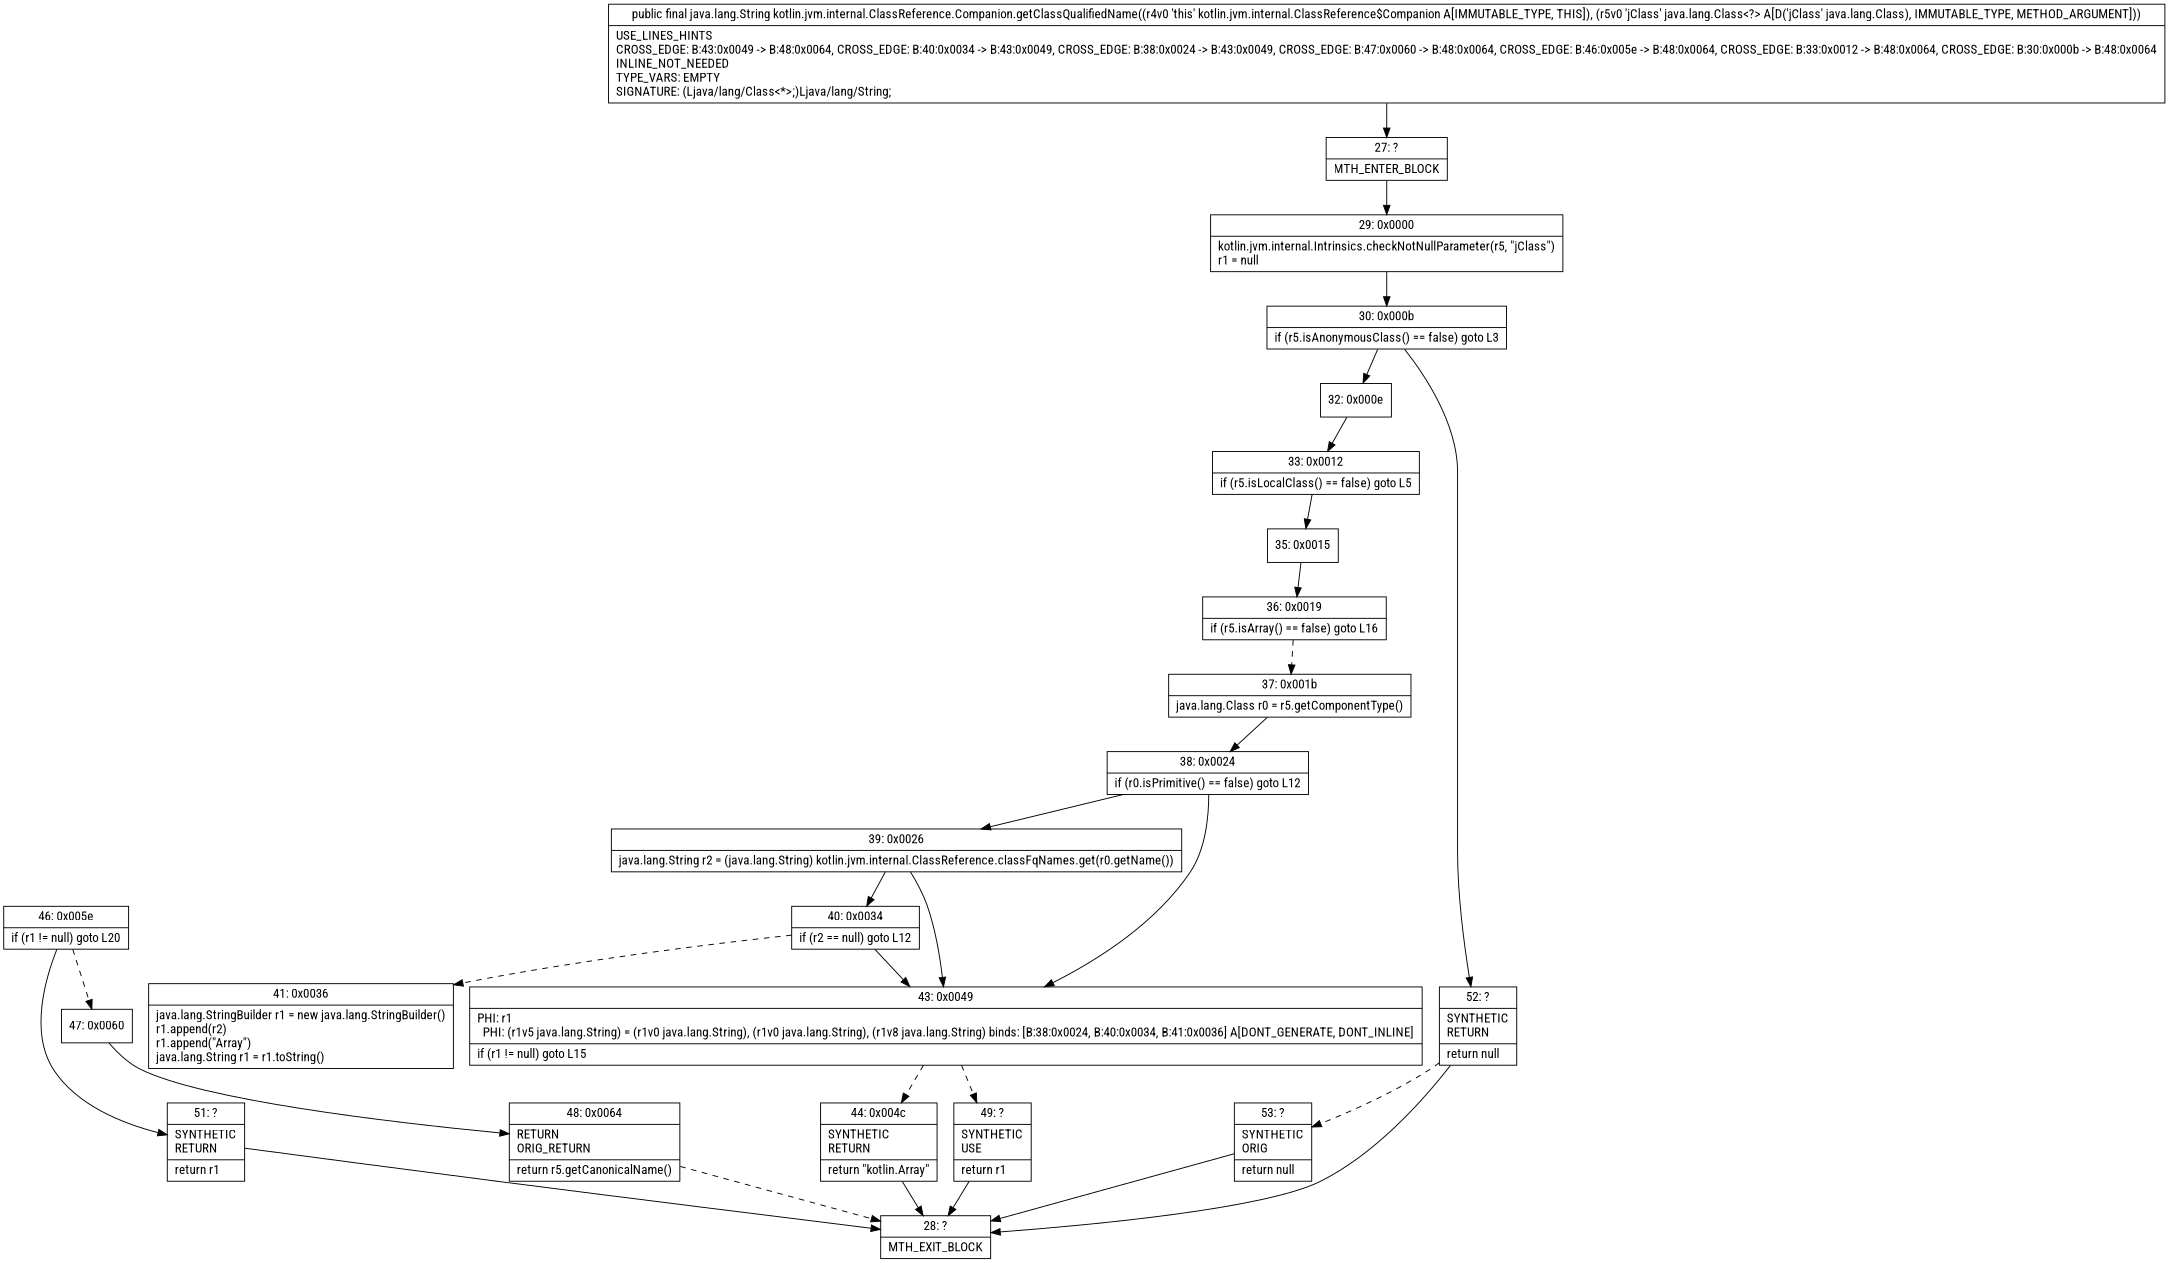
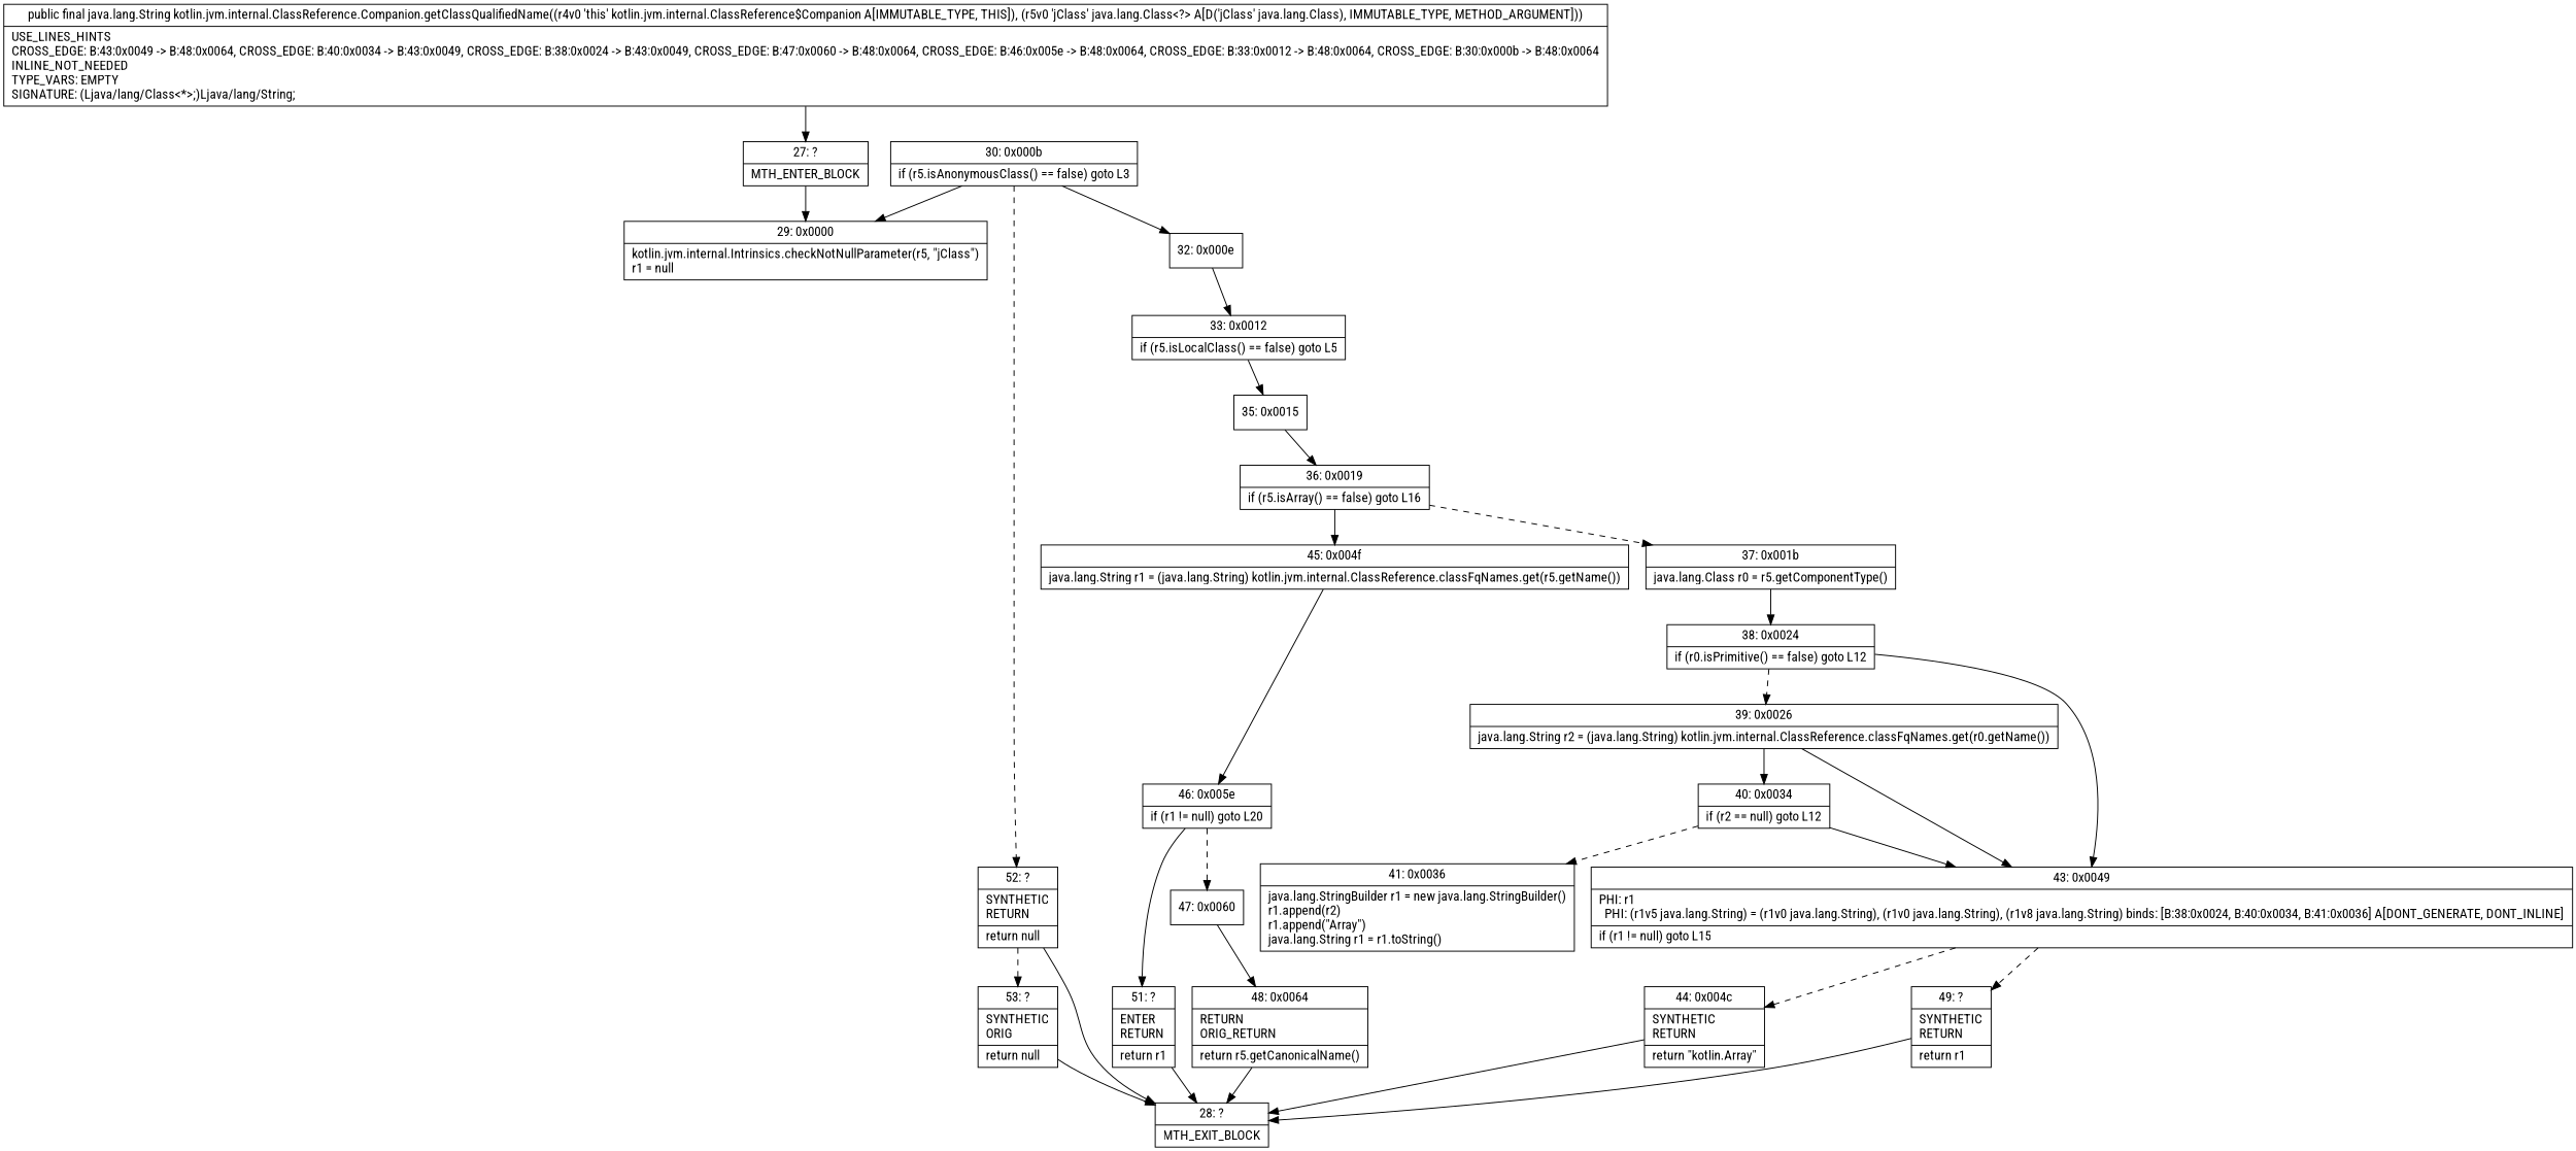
  digraph {
    fontname="Roboto Condensed"
    node [fontname="Roboto Condensed" shape=record]
    edge [fontname="Roboto Condensed"]
    n1 [label="{27\:\ ?|MTH_ENTER_BLOCK\l}"]
    n2 [label="{29\:\ 0x0000|kotlin.jvm.internal.Intrinsics.checkNotNullParameter(r5, \"jClass\")\lr1 = null\l}"]
    n3 [label="{30\:\ 0x000b|if (r5.isAnonymousClass() == false) goto L3\l}"]
    n4 [label="{32\:\ 0x000e}"]
    n5 [label="{52\:\ ?|SYNTHETIC\lRETURN\l|return null\l}"]
    n6 [label="{33\:\ 0x0012|if (r5.isLocalClass() == false) goto L5\l}"]
    n7 [label="{53\:\ ?|SYNTHETIC\lORIG\l|return null\l}"]
    n8 [label="{28\:\ ?|MTH_EXIT_BLOCK\l}"]
    n9 [label="{35\:\ 0x0015}"]
    n10 [label="{36\:\ 0x0019|if (r5.isArray() == false) goto L16\l}"]
    n11 [label="{37\:\ 0x001b|java.lang.Class r0 = r5.getComponentType()\l}"]
+   n12 [label="{45\:\ 0x004f|java.lang.String r1 = (java.lang.String) kotlin.jvm.internal.ClassReference.classFqNames.get(r5.getName())\l}"]
    n13 [label="{38\:\ 0x0024|if (r0.isPrimitive() == false) goto L12\l}"]
    n14 [label="{46\:\ 0x005e|if (r1 != null) goto L20\l}"]
    n15 [label="{39\:\ 0x0026|java.lang.String r2 = (java.lang.String) kotlin.jvm.internal.ClassReference.classFqNames.get(r0.getName())\l}"]
    n16 [label="{43\:\ 0x0049|PHI: r1 \l  PHI: (r1v5 java.lang.String) = (r1v0 java.lang.String), (r1v0 java.lang.String), (r1v8 java.lang.String) binds: [B:38:0x0024, B:40:0x0034, B:41:0x0036] A[DONT_GENERATE, DONT_INLINE]\l|if (r1 != null) goto L15\l}"]
    n17 [label="{40\:\ 0x0034|if (r2 == null) goto L12\l}"]
    n18 [label="{44\:\ 0x004c|SYNTHETIC\lRETURN\l|return \"kotlin.Array\"\l}"]
-   n19 [label="{49\:\ ?|SYNTHETIC\lUSE\l|return r1\l}"]
+   n19 [label="{49\:\ ?|SYNTHETIC\lRETURN\l|return r1\l}"]
    n20 [label="{41\:\ 0x0036|java.lang.StringBuilder r1 = new java.lang.StringBuilder()\lr1.append(r2)\lr1.append(\"Array\")\ljava.lang.String r1 = r1.toString()\l}"]
    n21 [label="{47\:\ 0x0060}"]
-   n22 [label="{51\:\ ?|SYNTHETIC\lRETURN\l|return r1\l}"]
+   n22 [label="{51\:\ ?|ENTER\lRETURN\l|return r1\l}"]
    n23 [label="{48\:\ 0x0064|RETURN\lORIG_RETURN\l|return r5.getCanonicalName()\l}"]
    n24 [label="{public final java.lang.String kotlin.jvm.internal.ClassReference.Companion.getClassQualifiedName((r4v0 'this' kotlin.jvm.internal.ClassReference$Companion A[IMMUTABLE_TYPE, THIS]), (r5v0 'jClass' java.lang.Class\<?\> A[D('jClass' java.lang.Class), IMMUTABLE_TYPE, METHOD_ARGUMENT]))  | USE_LINES_HINTS\lCROSS_EDGE: B:43:0x0049 \-\> B:48:0x0064, CROSS_EDGE: B:40:0x0034 \-\> B:43:0x0049, CROSS_EDGE: B:38:0x0024 \-\> B:43:0x0049, CROSS_EDGE: B:47:0x0060 \-\> B:48:0x0064, CROSS_EDGE: B:46:0x005e \-\> B:48:0x0064, CROSS_EDGE: B:33:0x0012 \-\> B:48:0x0064, CROSS_EDGE: B:30:0x000b \-\> B:48:0x0064\lINLINE_NOT_NEEDED\lTYPE_VARS: EMPTY\lSIGNATURE: (Ljava\/lang\/Class\<*\>;)Ljava\/lang\/String;\l}"]
    n1 -> n2
-   n2 -> n3
+   n3 -> n2
    n3 -> n4
-   n3 -> n5 [style=solid]
+   n3 -> n5 [style=dashed]
    n4 -> n6
    n5 -> n7 [style=dashed]
    n5 -> n8
    n6 -> n9
    n7 -> n8
    n9 -> n10
    n10 -> n11 [style=dashed]
+   n10 -> n12
    n11 -> n13
-   n13 -> n15 [style=solid]
+   n12 -> n14
+   n13 -> n15 [style=dashed]
    n13 -> n16
    n14 -> n21 [style=dashed]
    n14 -> n22
    n15 -> n16
    n15 -> n17
    n16 -> n18 [style=dashed]
    n16 -> n19 [style=dashed]
    n17 -> n16
    n17 -> n20 [style=dashed]
    n18 -> n8
    n19 -> n8
    n21 -> n23
    n22 -> n8
-   n23 -> n8 [style=dashed]
+   n23 -> n8
    n24 -> n1
  }
